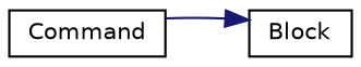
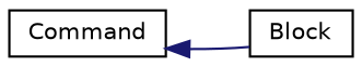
  digraph {
    rankdir=LR
    node [color=black fillcolor=white fontname=Helvetica fontsize=10 shape=record style=filled]
    n1 [height=0.2 label=Command width=0.4]
    n2 [height=0.2 label=Block width=0.4]
-   n2 -> n1 [color=midnightblue dir=back fontname=Helvetica fontsize=10 labelfontname=Helvetica labelfontsize=10 style=solid]
+   n1 -> n2 [color=midnightblue dir=back fontname=Helvetica fontsize=10 labelfontname=Helvetica labelfontsize=10 style=solid]
  }
